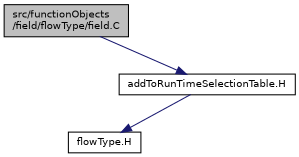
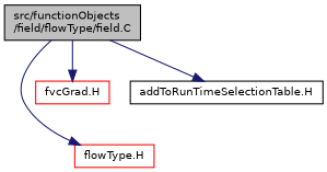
  digraph {
    node [color=black fontname=Helvetica fontsize=10 shape=record]
    edge [color=midnightblue fontname=Helvetica fontsize=10 labelfontname=Helvetica labelfontsize=10 style=solid]
    n1 [fillcolor=grey75 fontcolor=black height=0.2 label="src/functionObjects\l/field/flowType/field.C" style=filled width=0.4]
-   n2 [height=0.2 label="flowType.H" width=0.4]
+   n2 [color=red height=0.2 label="flowType.H" width=0.4]
+   n3 [color=red height=0.2 label="fvcGrad.H" width=0.4]
    n4 [height=0.2 label="addToRunTimeSelectionTable.H" width=0.4]
-   n4 -> n2
+   n1 -> n2
+   n1 -> n3
    n1 -> n4
  }
